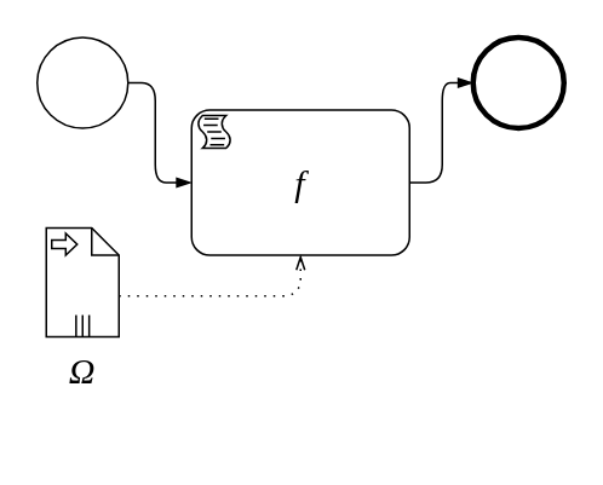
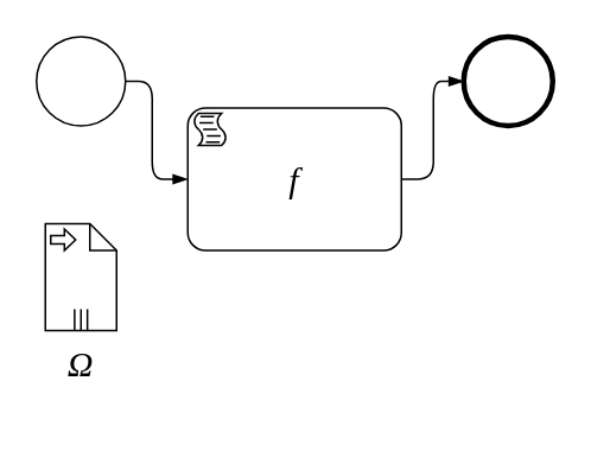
  <mxCell id="0" />
  <mxCell id="1" parent="0" />
  <mxCell id="2" value="&lt;i&gt;&lt;font face=&quot;Times New Roman&quot;&gt;Ω&lt;/font&gt;&lt;/i&gt;" style="shape=mxgraph.bpmn.data;labelPosition=center;verticalLabelPosition=bottom;align=center;verticalAlign=top;whiteSpace=wrap;size=15;html=1;bpmnTransferType=input;isCollection=1;fontSize=20;" vertex="1" parent="1"><mxGeometry x="25" y="125" width="40" height="60" as="geometry" /></mxCell>
  <mxCell id="3" value="f" style="points=[[0.25,0,0],[0.5,0,0],[0.75,0,0],[1,0.25,0],[1,0.5,0],[1,0.75,0],[0.75,1,0],[0.5,1,0],[0.25,1,0],[0,0.75,0],[0,0.5,0],[0,0.25,0]];shape=mxgraph.bpmn.task;whiteSpace=wrap;rectStyle=rounded;size=10;taskMarker=script;fontStyle=2;fontSize=20;fontFamily=Times New Roman;" vertex="1" parent="1"><mxGeometry x="105" y="60" width="120" height="80" as="geometry" /></mxCell>
  <mxCell id="4" value="" style="points=[[0.145,0.145,0],[0.5,0,0],[0.855,0.145,0],[1,0.5,0],[0.855,0.855,0],[0.5,1,0],[0.145,0.855,0],[0,0.5,0]];shape=mxgraph.bpmn.event;html=1;verticalLabelPosition=bottom;labelBackgroundColor=#ffffff;verticalAlign=top;align=center;perimeter=ellipsePerimeter;outlineConnect=0;aspect=fixed;outline=standard;symbol=general;fontSize=20;" vertex="1" parent="1"><mxGeometry x="20" y="20" width="50" height="50" as="geometry" /></mxCell>
  <mxCell id="5" value="" style="points=[[0.145,0.145,0],[0.5,0,0],[0.855,0.145,0],[1,0.5,0],[0.855,0.855,0],[0.5,1,0],[0.145,0.855,0],[0,0.5,0]];shape=mxgraph.bpmn.event;html=1;verticalLabelPosition=bottom;labelBackgroundColor=#ffffff;verticalAlign=top;align=center;perimeter=ellipsePerimeter;outlineConnect=0;aspect=fixed;outline=end;symbol=terminate2;fontSize=20;" vertex="1" parent="1"><mxGeometry x="260" y="20" width="50" height="50" as="geometry" /></mxCell>
  <mxCell id="6" value="" style="edgeStyle=elbowEdgeStyle;fontSize=12;html=1;endArrow=blockThin;endFill=1;exitX=1;exitY=0.5;exitDx=0;exitDy=0;exitPerimeter=0;" edge="1" parent="1" source="3" target="5"><mxGeometry width="160" relative="1" as="geometry"><mxPoint x="355" y="-5" as="sourcePoint" /><mxPoint x="245" y="65" as="targetPoint" /></mxGeometry></mxCell>
  <mxCell id="7" value="" style="edgeStyle=elbowEdgeStyle;fontSize=12;html=1;endArrow=blockThin;endFill=1;exitX=1;exitY=0.5;exitDx=0;exitDy=0;exitPerimeter=0;entryX=0;entryY=0.5;entryDx=0;entryDy=0;entryPerimeter=0;" edge="1" parent="1" source="4" target="3"><mxGeometry width="160" relative="1" as="geometry"><mxPoint x="245" y="-35" as="sourcePoint" /><mxPoint x="285" y="-35" as="targetPoint" /><Array as="points"><mxPoint x="85" y="45" /><mxPoint x="235" y="125" /><mxPoint x="265" y="205" /></Array></mxGeometry></mxCell>
- <mxCell id="8" value="" style="edgeStyle=elbowEdgeStyle;fontSize=12;html=1;endFill=0;startFill=0;endSize=6;startSize=6;dashed=1;dashPattern=1 4;endArrow=openThin;startArrow=none;exitX=0;exitY=0;exitDx=40;exitDy=37.5;exitPerimeter=0;entryX=0.5;entryY=1;entryDx=0;entryDy=0;entryPerimeter=0;" edge="1" parent="1" source="2" target="3"><mxGeometry width="160" relative="1" as="geometry"><mxPoint x="126" y="202.5" as="sourcePoint" /><mxPoint x="198.5" y="155" as="targetPoint" /><Array as="points"><mxPoint x="165" y="145" /><mxPoint x="198.5" y="185" /><mxPoint x="168.5" y="195" /><mxPoint x="198.5" y="245" /><mxPoint x="228.5" y="225" /></Array></mxGeometry></mxCell>
